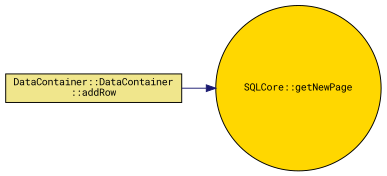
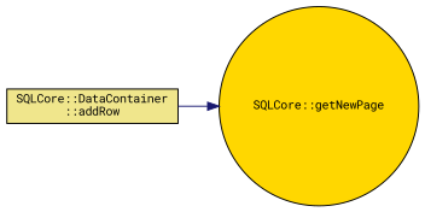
  digraph {
    rankdir=LR
    fontname="Roboto Mono"
    node [color=black fontname="Roboto Mono" fontsize=10 style=filled]
-   n1 [fillcolor=khaki fontcolor=black height=0.2 label="DataContainer::DataContainer\l::addRow" shape=box width=0.4]
+   n1 [fillcolor=khaki fontcolor=black height=0.2 label="SQLCore::DataContainer\l::addRow" shape=box width=0.4]
    n2 [fillcolor=gold height=0.2 label="SQLCore::getNewPage" shape=circle width=0.4]
    n1 -> n2 [color=midnightblue fontname="Roboto Mono" fontsize=10 labelfontname=Helvetica labelfontsize=10 style=solid]
  }
